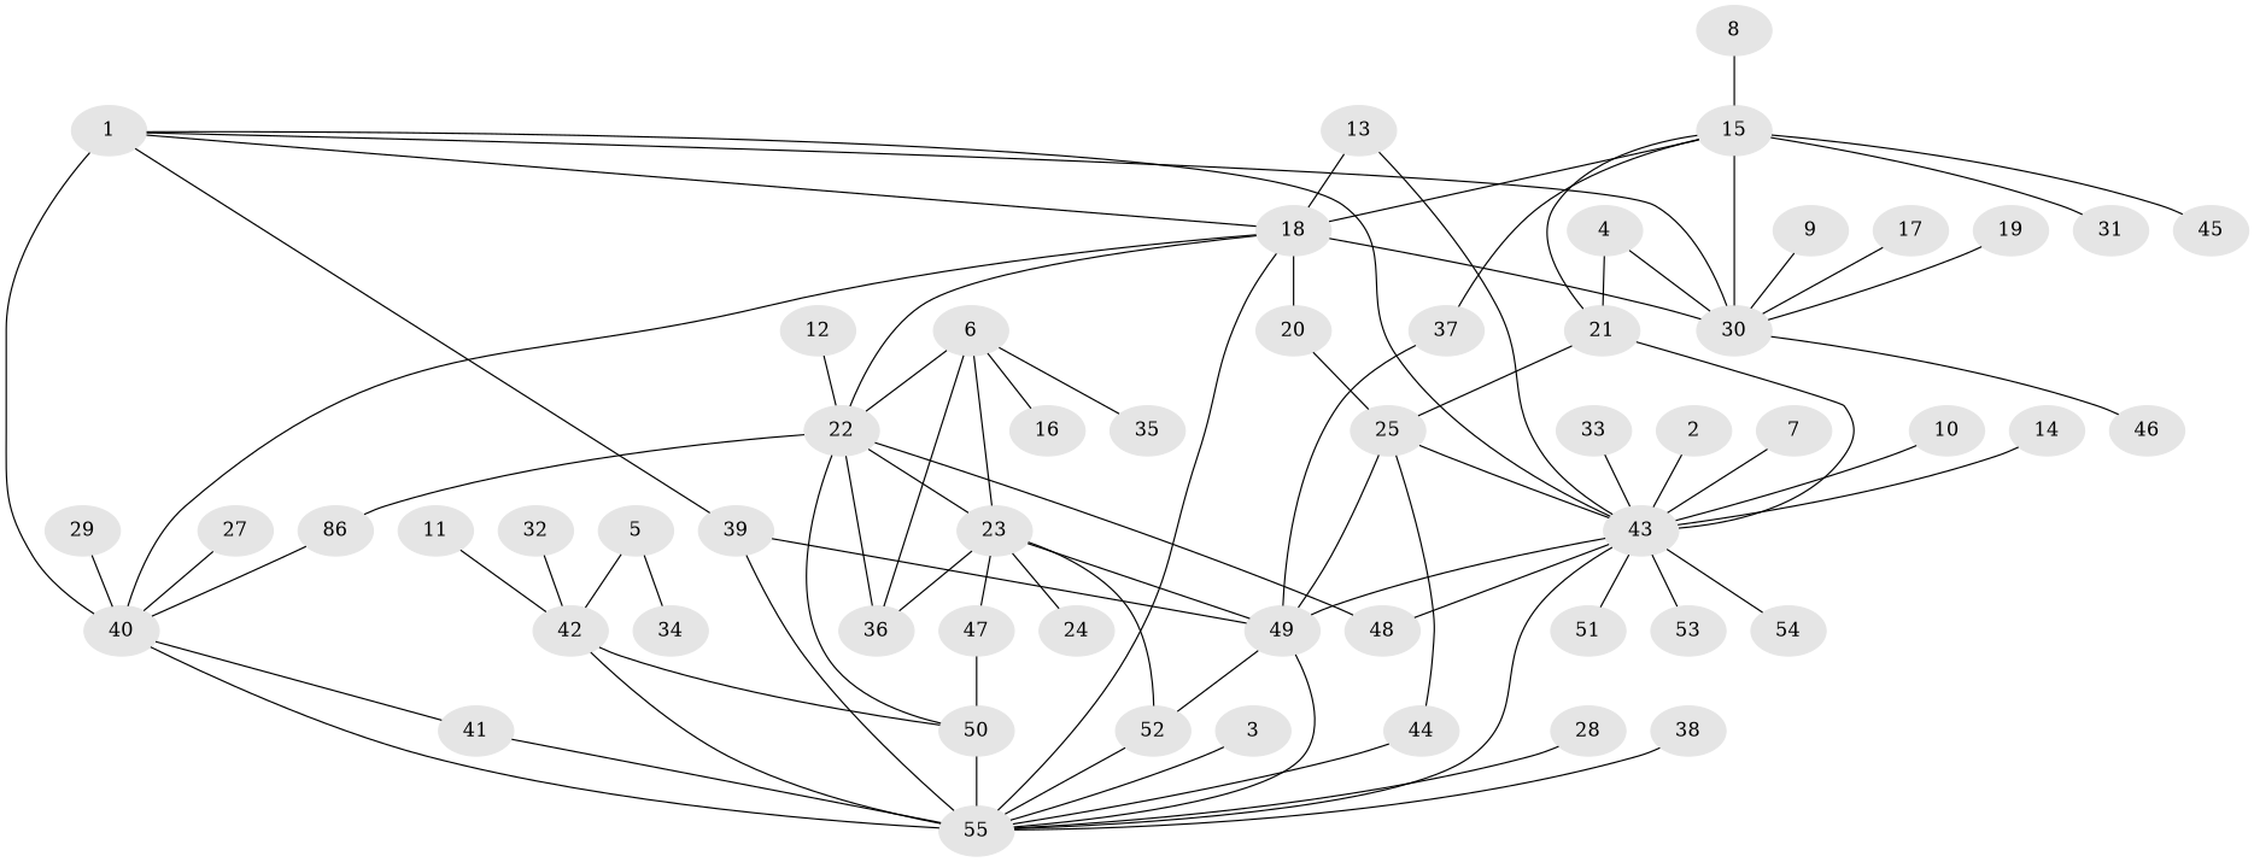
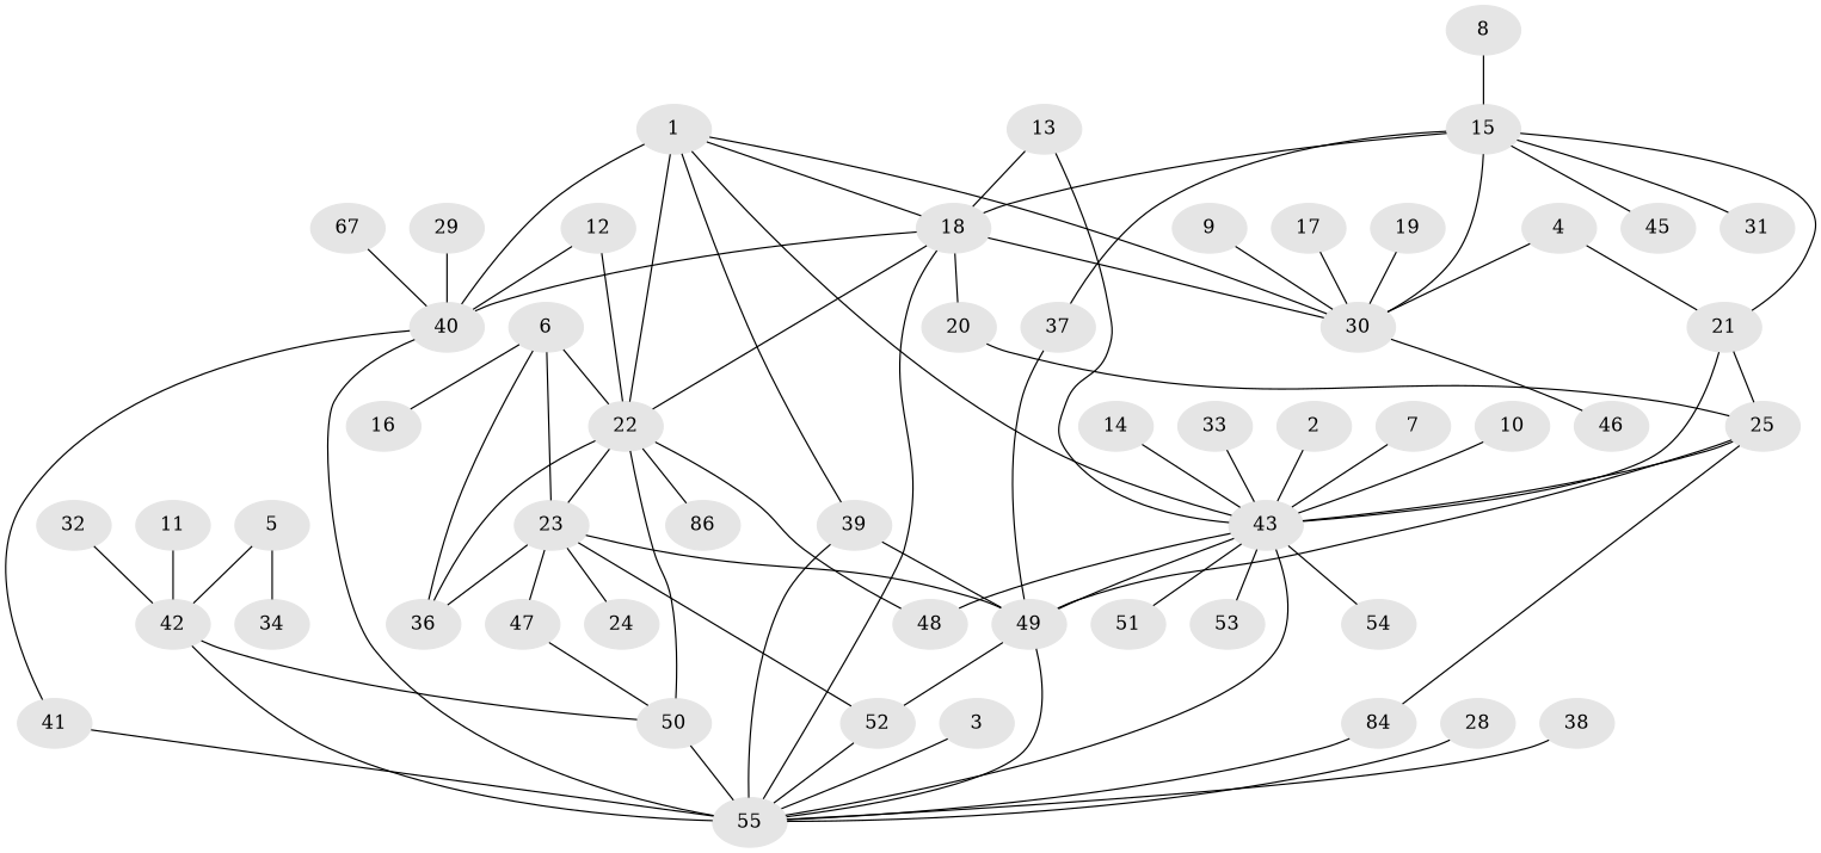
  graph {
    node [color=gray90 style=filled]
    edge [weight=1.0]
    1
    18
    22
    30
    39
    40
    43
    55
    20
    23
    36
    n12 [label=86]
    48
    50
    46
    49
    41
    51
    53
    54
    2
    3
    4
    21
    25
    5
    34
    42
    6
    16
-   35
    24
    47
    52
    7
    8
    15
    31
    37
    45
    9
    10
    11
    12
    13
    14
    17
    19
-   44
-   27
+   44 [label=84]
+   27 [label=67]
    28
    29
    32
    33
    38
    1 -- 18
+   1 -- 22
    1 -- 30
    1 -- 39
    1 -- 40 [weight=4.0]
    1 -- 43
    18 -- 22
    18 -- 30 [weight=3.0]
    18 -- 40
    18 -- 55
    18 -- 20
    22 -- 23
    22 -- 36
    22 -- n12
    22 -- 48
    22 -- 50
    30 -- 46
    39 -- 55
    39 -- 49
    40 -- 55
    40 -- 41
    43 -- 55
    43 -- 48
    43 -- 49
    43 -- 51
    43 -- 53
    43 -- 54
    20 -- 25
    23 -- 36
    23 -- 49
    23 -- 24
    23 -- 47
    23 -- 52
    50 -- 55 [weight=3.0]
    49 -- 55
    49 -- 52
    41 -- 55
    2 -- 43
    3 -- 55
    4 -- 30
    4 -- 21
    21 -- 43 [weight=2.0]
    21 -- 25 [weight=2.0]
    25 -- 43
    25 -- 49
    25 -- 44
    5 -- 34
    5 -- 42
    42 -- 55 [weight=3.0]
    42 -- 50
    6 -- 22 [weight=2.0]
    6 -- 23 [weight=2.0]
    6 -- 36 [weight=2.0]
    6 -- 16
-   6 -- 35
    47 -- 50
    52 -- 55
    7 -- 43
    8 -- 15
    15 -- 18
    15 -- 30 [weight=3.0]
    15 -- 21
    15 -- 31
    15 -- 37
    15 -- 45
    37 -- 49
    9 -- 30
    10 -- 43
    11 -- 42
    12 -- 22
-   n12 -- 40
+   12 -- 40
    13 -- 18
    13 -- 43
    14 -- 43
    17 -- 30
    19 -- 30
    44 -- 55
    27 -- 40
    28 -- 55
    29 -- 40
    32 -- 42
    33 -- 43
    38 -- 55
  }
